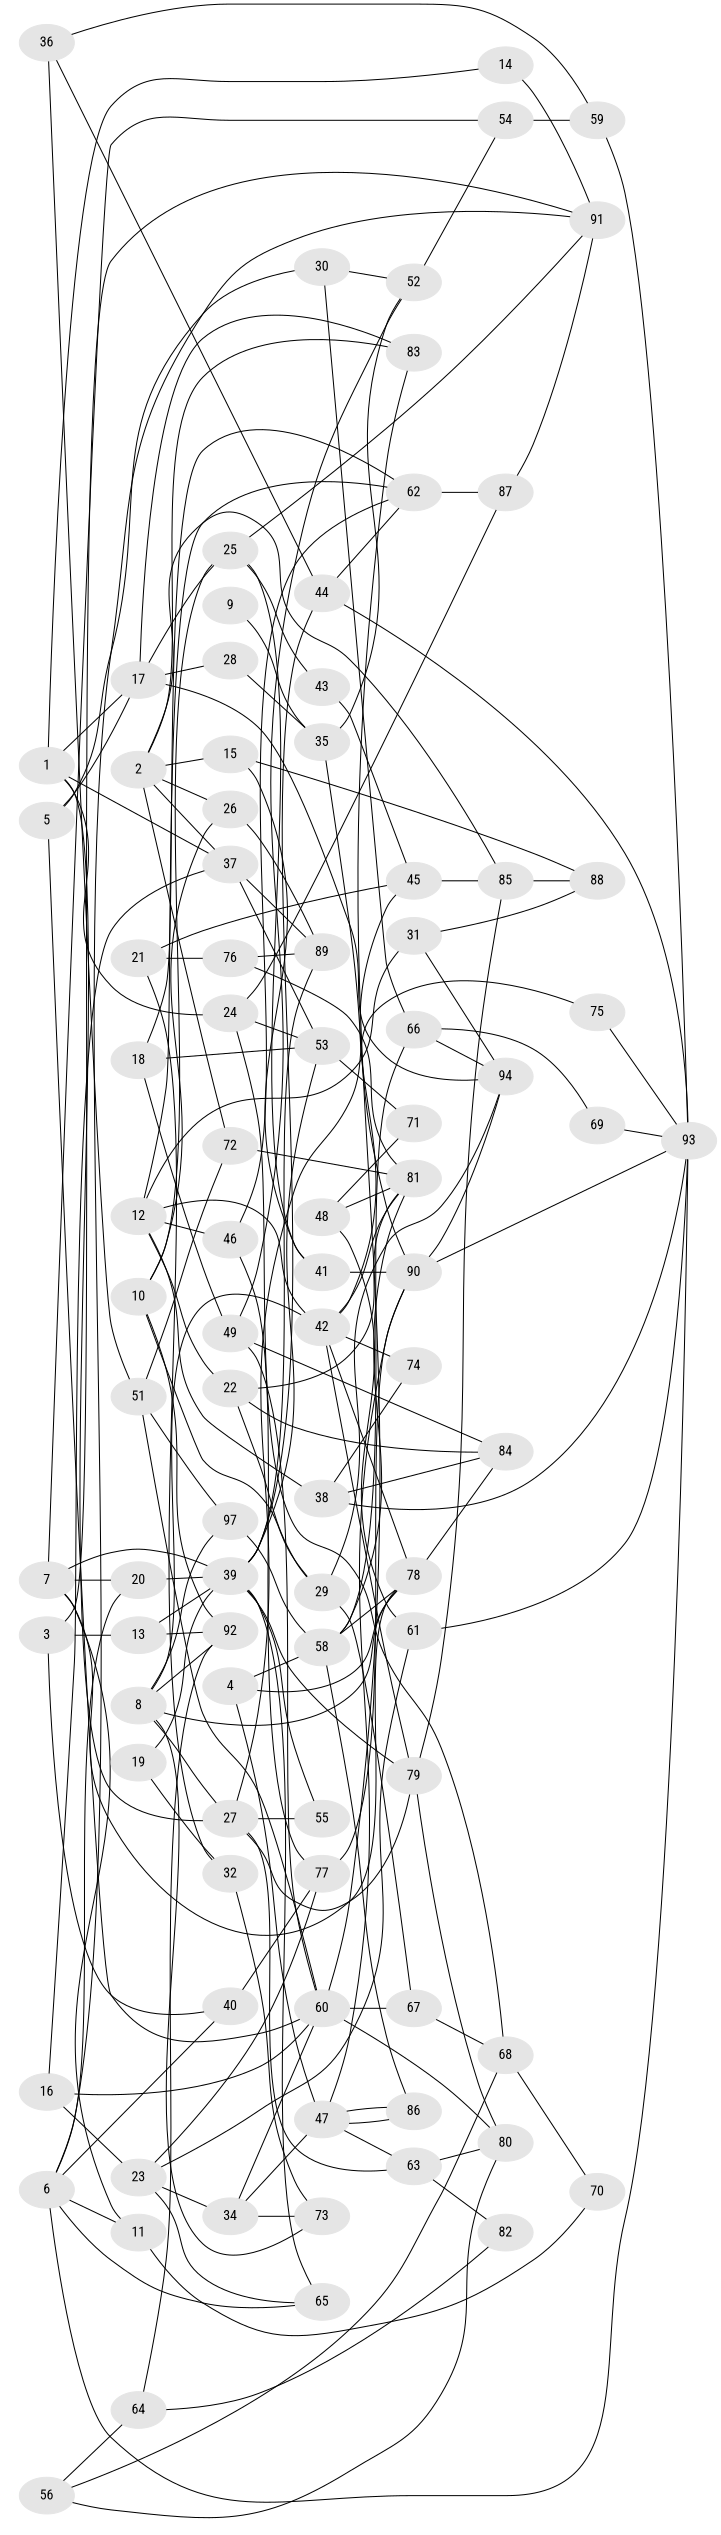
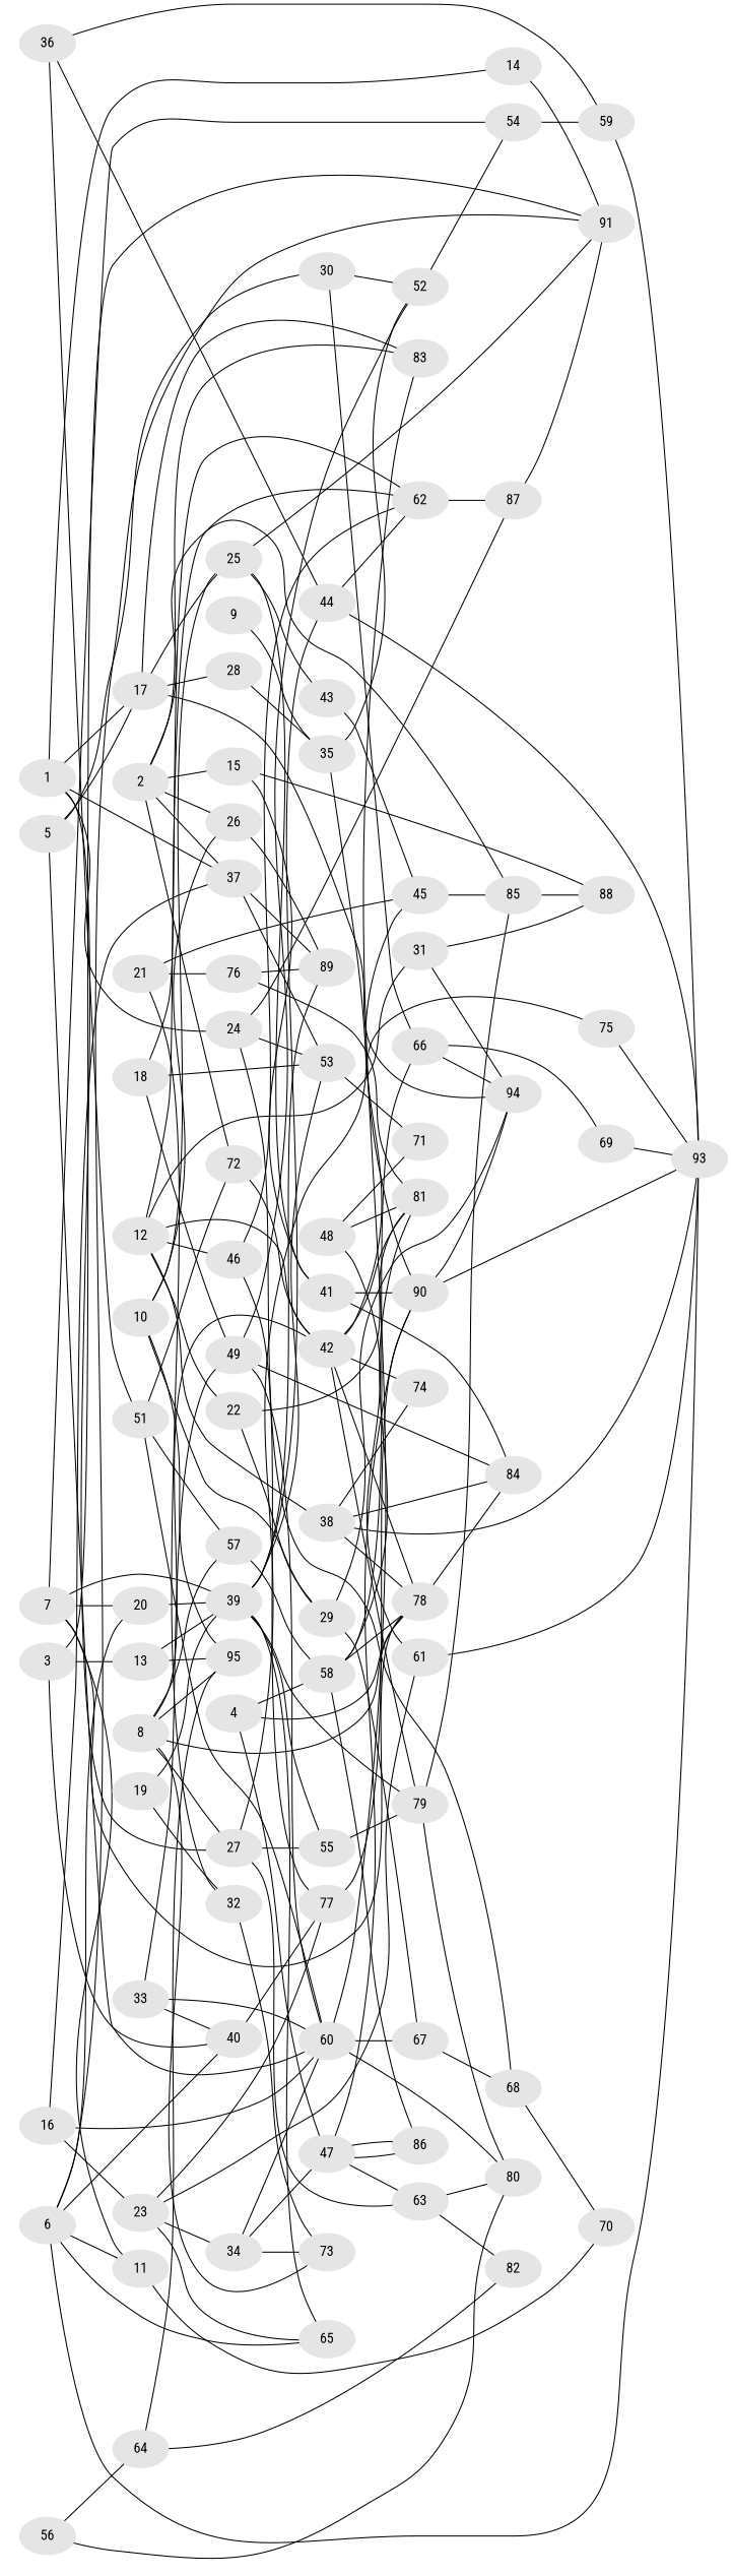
  graph {
    fontname="Roboto Condensed"
    rankdir=LR
    node [color=gray90 fontname="Roboto Condensed" style=filled]
    edge [fontname="Roboto Condensed"]
    1
    14
    17
    24
    27
    37
    91
    83
    25
    28
    94
    53
    68
    87
    55
    63
    75
    89
    2
    15
    26
    72
    85
    41
    88
    81
    3
    13
    40
    39
-   92
+   92 [label=95]
    77
    48
    61
    71
    4
    47
    58
    78
    90
    86
    66
    84
    5
    30
    60
    52
    67
    80
    6
    11
    20
    65
    93
    70
    7
    54
    44
    79
    59
    8
    42
-   57 [label=97]
+   57
    73
    45
    74
    9
    35
    10
    29
    43
    12
    22
    31
    38
    46
    62
    16
    23
    34
    18
    49
    19
    32
    21
    76
    82
    69
+   33
    36
    51
    64
    56
    1 -- 14
    1 -- 17
    1 -- 24
    1 -- 27
    1 -- 37
    14 -- 91
    17 -- 83
    17 -- 25
    17 -- 28
    17 -- 94
    24 -- 53
    24 -- 68
    24 -- 87
    27 -- 55
    27 -- 63
    27 -- 75
    37 -- 53
    37 -- 89
    25 -- 91
    25 -- 41
    25 -- 43
    28 -- 35
    53 -- 71
    68 -- 70
    87 -- 91
-   27 -- 79
+   55 -- 79
    63 -- 80
    63 -- 82
    75 -- 93
    2 -- 37
    2 -- 83
    2 -- 15
    2 -- 26
    2 -- 72
    2 -- 85
    15 -- 41
    15 -- 88
    26 -- 89
-   72 -- 81
+   72 -- 42
    85 -- 88
    41 -- 90
-   22 -- 84
+   41 -- 84
    3 -- 91
    3 -- 13
    3 -- 40
    13 -- 39
    13 -- 92
    40 -- 77
    39 -- 53
    39 -- 55
    39 -- 89
    39 -- 65
    39 -- 44
    39 -- 79
    77 -- 90
    48 -- 81
    48 -- 61
    48 -- 71
    61 -- 93
    4 -- 47
    4 -- 58
    4 -- 78
    47 -- 63
    47 -- 90
    47 -- 86
    47 -- 86
    58 -- 81
    58 -- 78
    58 -- 86
    58 -- 66
    78 -- 84
    90 -- 94
    90 -- 93
    66 -- 94
    66 -- 69
    5 -- 17
    5 -- 30
    5 -- 60
    30 -- 66
    30 -- 52
    60 -- 83
    60 -- 67
    60 -- 80
    52 -- 54
    67 -- 68
    6 -- 91
    6 -- 40
    6 -- 11
    6 -- 20
    6 -- 65
    6 -- 93
    11 -- 70
    20 -- 39
    7 -- 39
    7 -- 78
    7 -- 11
    7 -- 20
    7 -- 54
    54 -- 59
    44 -- 93
    44 -- 62
    79 -- 85
    79 -- 80
    59 -- 93
    8 -- 27
    8 -- 92
    8 -- 78
    8 -- 42
    8 -- 57
    8 -- 73
    42 -- 81
    42 -- 78
    42 -- 79
    42 -- 45
    42 -- 74
    57 -- 58
    45 -- 85
    9 -- 35
    35 -- 90
    35 -- 52
    10 -- 25
    10 -- 26
    10 -- 92
    10 -- 29
    29 -- 94
    29 -- 67
    43 -- 45
    12 -- 42
    12 -- 22
    12 -- 31
    12 -- 38
    12 -- 46
    12 -- 62
    22 -- 81
    22 -- 29
    31 -- 94
    31 -- 88
+   38 -- 78
    38 -- 84
    38 -- 93
    38 -- 74
    46 -- 77
    46 -- 62
    62 -- 87
    16 -- 37
    16 -- 60
    16 -- 23
    23 -- 77
    23 -- 61
    23 -- 65
    23 -- 34
    34 -- 47
    34 -- 60
    34 -- 73
    18 -- 53
    18 -- 62
    18 -- 49
    49 -- 84
    49 -- 60
    49 -- 52
    19 -- 39
    19 -- 32
    32 -- 73
    21 -- 45
    21 -- 32
    21 -- 76
    76 -- 89
    76 -- 81
    69 -- 93
+   33 -- 40
+   33 -- 60
+   33 -- 49
    36 -- 44
    36 -- 59
    36 -- 51
    51 -- 72
    51 -- 60
    51 -- 57
    64 -- 92
    64 -- 82
-   56 -- 68
    56 -- 80
    56 -- 64
  }
